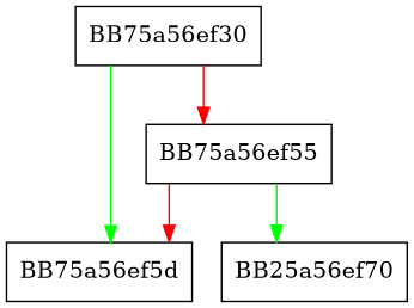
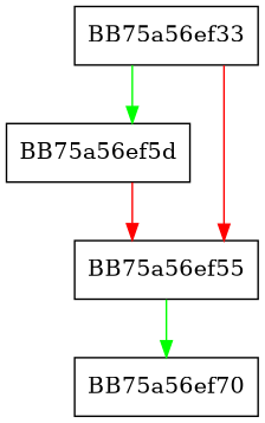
  digraph {
    splines=ortho
    node [shape=box]
    edge [color=green]
-   BB75a56ef30
+   BB75a56ef30 [label=BB75a56ef33]
    BB75a56ef5d
    n3 [label=BB75a56ef55]
-   BB75a56ef70 [label=BB25a56ef70]
+   BB75a56ef70
    BB75a56ef30 -> BB75a56ef5d
    BB75a56ef30 -> n3 [color=red]
-   n3 -> BB75a56ef5d [color=red]
+   BB75a56ef5d -> n3 [color=red]
    n3 -> BB75a56ef70
  }
